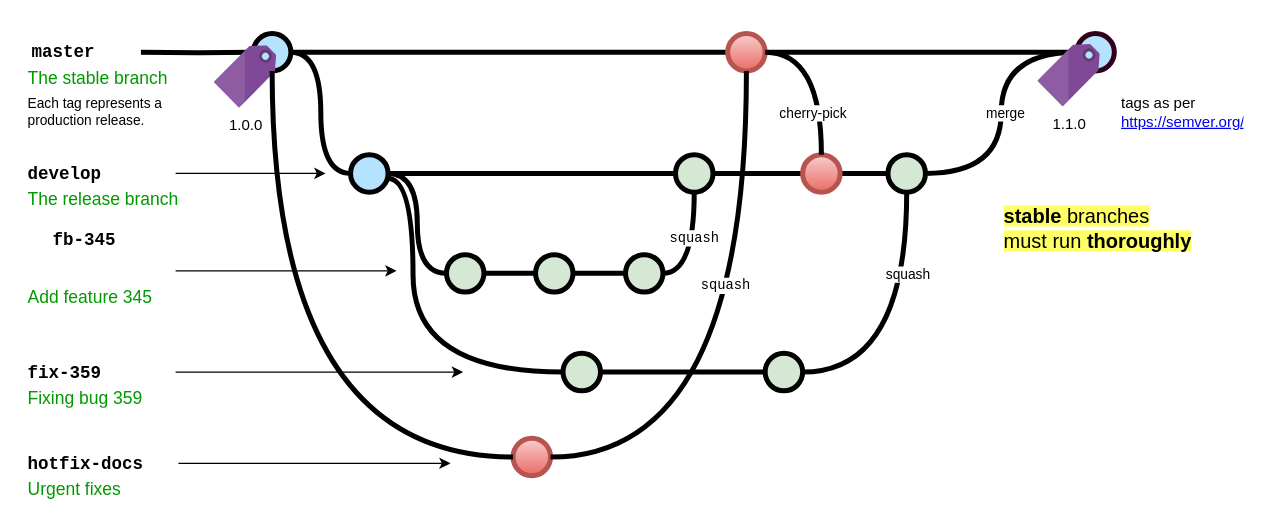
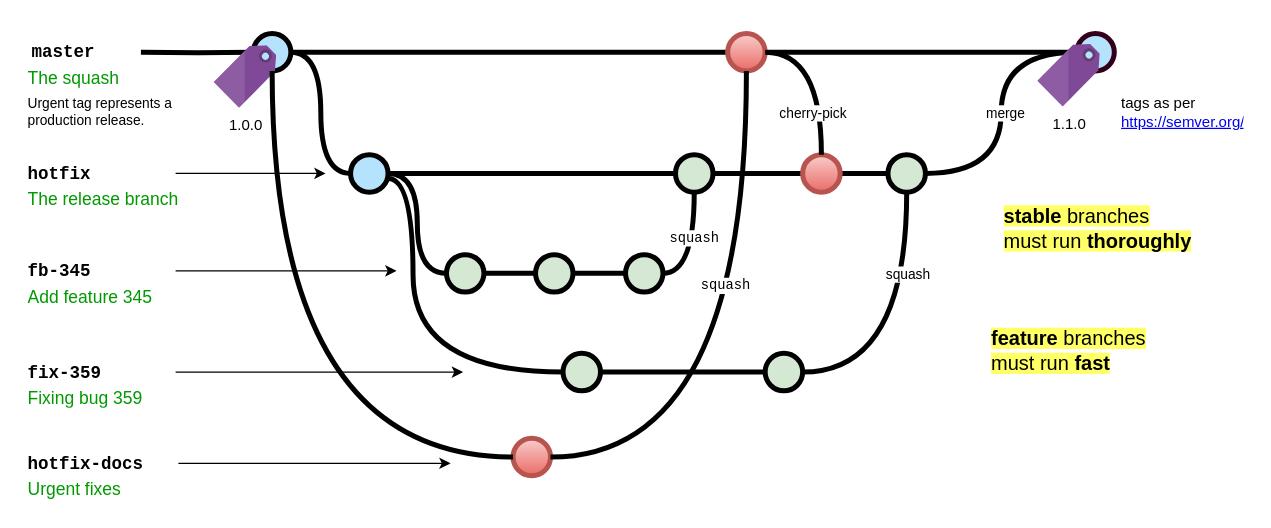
  <mxCell id="0" />
  <mxCell id="1" parent="0" />
  <mxCell id="2" value="" style="edgeStyle=orthogonalEdgeStyle;rounded=0;html=1;jettySize=auto;orthogonalLoop=1;plain-blue;endArrow=none;endFill=0;strokeWidth=4;strokeColor=#000000;entryX=0;entryY=0.5;entryDx=0;entryDy=0;entryPerimeter=0;" parent="1" source="4" target="42" edge="1"><mxGeometry x="292.25" y="211" as="geometry"><mxPoint x="382.25" y="41" as="targetPoint" /></mxGeometry></mxCell>
  <mxCell id="3" style="edgeStyle=orthogonalEdgeStyle;curved=1;rounded=0;html=1;exitX=1;exitY=0.5;exitPerimeter=0;entryX=0;entryY=0.5;entryPerimeter=0;endArrow=none;endFill=0;jettySize=auto;orthogonalLoop=1;strokeWidth=4;fontSize=15;entryDx=0;entryDy=0;" parent="1" source="4" target="52" edge="1"><mxGeometry relative="1" as="geometry" /></mxCell>
  <mxCell id="4" value="" style="verticalLabelPosition=bottom;verticalAlign=top;html=1;strokeWidth=4;shape=mxgraph.flowchart.on-page_reference;plain-blue;gradientColor=none;fillColor=#B5E3Fe;strokeColor=#000000;" parent="1" vertex="1"><mxGeometry x="202.25" y="26" width="30" height="30" as="geometry" /></mxCell>
  <mxCell id="5" value="" style="verticalLabelPosition=bottom;verticalAlign=top;html=1;strokeWidth=4;shape=mxgraph.flowchart.on-page_reference;plain-blue;gradientColor=none;strokeColor=#33001A;fillColor=#B5E3FE;" parent="1" vertex="1"><mxGeometry x="861.13" y="26" width="30" height="30" as="geometry" /></mxCell>
  <mxCell id="6" value="" style="edgeStyle=orthogonalEdgeStyle;rounded=0;html=1;jettySize=auto;orthogonalLoop=1;strokeWidth=4;endArrow=none;endFill=0;" parent="1" target="4" edge="1"><mxGeometry x="192.25" y="211" as="geometry"><mxPoint x="112.25" y="41" as="sourcePoint" /></mxGeometry></mxCell>
  <mxCell id="7" value="master" style="text;html=1;strokeColor=none;fillColor=none;align=center;verticalAlign=middle;whiteSpace=wrap;overflow=hidden;fontSize=14;fontStyle=1;fontFamily=Courier New;" parent="1" vertex="1"><mxGeometry x="20" y="20" width="60.5" height="42" as="geometry" /></mxCell>
  <mxCell id="8" style="edgeStyle=orthogonalEdgeStyle;curved=1;rounded=0;html=1;exitX=1;exitY=0.5;exitPerimeter=0;endArrow=none;endFill=0;jettySize=auto;orthogonalLoop=1;strokeWidth=4;fontSize=15;" parent="1" source="52" target="10" edge="1"><mxGeometry relative="1" as="geometry" /></mxCell>
  <mxCell id="9" style="edgeStyle=orthogonalEdgeStyle;curved=1;rounded=0;html=1;exitX=1;exitY=0.5;exitPerimeter=0;entryX=0;entryY=0.5;entryPerimeter=0;endArrow=none;endFill=0;jettySize=auto;orthogonalLoop=1;strokeWidth=4;fontSize=15;" parent="1" source="10" target="12" edge="1"><mxGeometry relative="1" as="geometry" /></mxCell>
  <mxCell id="10" value="" style="verticalLabelPosition=bottom;verticalAlign=top;html=1;strokeWidth=4;shape=mxgraph.flowchart.on-page_reference;plain-purple;gradientColor=none;strokeColor=#000000;fillColor=#D5E8D4;" parent="1" vertex="1"><mxGeometry x="540" y="123" width="30" height="30" as="geometry" /></mxCell>
  <mxCell id="11" style="edgeStyle=orthogonalEdgeStyle;curved=1;rounded=0;html=1;exitX=1;exitY=0.5;exitPerimeter=0;entryX=0;entryY=0.5;entryPerimeter=0;endArrow=none;endFill=0;jettySize=auto;orthogonalLoop=1;strokeWidth=4;fontSize=15;entryDx=0;entryDy=0;" parent="1" source="12" target="38" edge="1"><mxGeometry relative="1" as="geometry"><mxPoint x="636.75" y="138" as="targetPoint" /></mxGeometry></mxCell>
  <mxCell id="12" value="" style="verticalLabelPosition=bottom;verticalAlign=top;html=1;strokeWidth=4;shape=mxgraph.flowchart.on-page_reference;plain-purple;gradientColor=#EA6B66;strokeColor=#B85450;fillColor=#F8CECC;" parent="1" vertex="1"><mxGeometry x="641.75" y="123" width="30" height="30" as="geometry" /></mxCell>
- <mxCell id="13" value="develop" style="text;html=1;strokeColor=none;fillColor=none;align=left;verticalAlign=middle;whiteSpace=wrap;overflow=hidden;fontSize=14;fontStyle=1;fontFamily=Courier New;" parent="1" vertex="1"><mxGeometry x="20" y="128" width="110" height="20" as="geometry" /></mxCell>
+ <mxCell id="13" value="hotfix" style="text;html=1;strokeColor=none;fillColor=none;align=left;verticalAlign=middle;whiteSpace=wrap;overflow=hidden;fontSize=14;fontStyle=1;fontFamily=Courier New;" parent="1" vertex="1"><mxGeometry x="20" y="128" width="110" height="20" as="geometry" /></mxCell>
  <mxCell id="14" value="" style="edgeStyle=orthogonalEdgeStyle;rounded=0;orthogonalLoop=1;jettySize=auto;html=1;endArrow=none;endFill=0;strokeWidth=4;" parent="1" source="17" target="19" edge="1"><mxGeometry relative="1" as="geometry" /></mxCell>
  <mxCell id="15" style="edgeStyle=orthogonalEdgeStyle;rounded=0;orthogonalLoop=1;jettySize=auto;html=1;entryX=1;entryY=0.5;entryDx=0;entryDy=0;entryPerimeter=0;endArrow=none;endFill=0;strokeWidth=4;curved=1;" parent="1" source="17" target="52" edge="1"><mxGeometry relative="1" as="geometry" /></mxCell>
  <mxCell id="16" style="edgeStyle=orthogonalEdgeStyle;curved=1;rounded=0;orthogonalLoop=1;jettySize=auto;html=1;entryX=0;entryY=0.5;entryDx=0;entryDy=0;entryPerimeter=0;endArrow=none;endFill=0;strokeWidth=4;fontFamily=Courier New;fontColor=#009900;" parent="1" source="52" target="24" edge="1"><mxGeometry relative="1" as="geometry"><mxPoint x="320" y="142" as="sourcePoint" /><Array as="points"><mxPoint x="330" y="142" /><mxPoint x="330" y="297" /></Array></mxGeometry></mxCell>
  <mxCell id="17" value="" style="verticalLabelPosition=bottom;verticalAlign=top;html=1;strokeWidth=4;shape=mxgraph.flowchart.on-page_reference;plain-purple;gradientColor=none;strokeColor=#000000;fillColor=#D5E8D4;" parent="1" vertex="1"><mxGeometry x="356.75" y="203" width="30" height="30" as="geometry" /></mxCell>
  <mxCell id="18" value="" style="edgeStyle=orthogonalEdgeStyle;curved=1;rounded=0;orthogonalLoop=1;jettySize=auto;html=1;endArrow=none;endFill=0;strokeWidth=4;" parent="1" source="19" target="21" edge="1"><mxGeometry relative="1" as="geometry" /></mxCell>
  <mxCell id="19" value="" style="verticalLabelPosition=bottom;verticalAlign=top;html=1;strokeWidth=4;shape=mxgraph.flowchart.on-page_reference;plain-purple;gradientColor=none;strokeColor=#000000;fillColor=#D5E8D4;" parent="1" vertex="1"><mxGeometry x="428" y="203" width="30" height="30" as="geometry" /></mxCell>
  <mxCell id="20" value="&lt;font color=&quot;#000000&quot;&gt;squash&lt;br&gt;&lt;/font&gt;" style="edgeStyle=orthogonalEdgeStyle;curved=1;rounded=0;orthogonalLoop=1;jettySize=auto;html=1;endArrow=none;endFill=0;strokeWidth=4;fontFamily=Courier New;fontColor=#009900;entryX=0.5;entryY=1;entryDx=0;entryDy=0;entryPerimeter=0;" parent="1" source="21" target="10" edge="1"><mxGeometry x="0.178" relative="1" as="geometry"><mxPoint as="offset" /></mxGeometry></mxCell>
  <mxCell id="21" value="" style="verticalLabelPosition=bottom;verticalAlign=top;html=1;strokeWidth=4;shape=mxgraph.flowchart.on-page_reference;plain-purple;gradientColor=none;strokeColor=#000000;fillColor=#D5E8D4;" parent="1" vertex="1"><mxGeometry x="500" y="203" width="30" height="30" as="geometry" /></mxCell>
- <mxCell id="22" value="fb-345" style="text;html=1;strokeColor=none;fillColor=none;align=left;verticalAlign=middle;whiteSpace=wrap;overflow=hidden;fontSize=14;fontStyle=1;fontFamily=Courier New;" parent="1" vertex="1"><mxGeometry x="40" y="181" width="91" height="20" as="geometry" /></mxCell>
+ <mxCell id="22" value="fb-345" style="text;html=1;strokeColor=none;fillColor=none;align=left;verticalAlign=middle;whiteSpace=wrap;overflow=hidden;fontSize=14;fontStyle=1;fontFamily=Courier New;" parent="1" vertex="1"><mxGeometry x="20" y="206" width="91" height="20" as="geometry" /></mxCell>
  <mxCell id="23" value="" style="edgeStyle=orthogonalEdgeStyle;rounded=0;orthogonalLoop=1;jettySize=auto;html=1;endArrow=none;endFill=0;strokeWidth=4;" parent="1" source="24" target="27" edge="1"><mxGeometry relative="1" as="geometry" /></mxCell>
  <mxCell id="24" value="" style="verticalLabelPosition=bottom;verticalAlign=top;html=1;strokeWidth=4;shape=mxgraph.flowchart.on-page_reference;plain-purple;gradientColor=none;strokeColor=#000000;fillColor=#D5E8D4;" parent="1" vertex="1"><mxGeometry x="450" y="282" width="30" height="30" as="geometry" /></mxCell>
  <mxCell id="25" style="edgeStyle=orthogonalEdgeStyle;curved=1;rounded=0;orthogonalLoop=1;jettySize=auto;html=1;exitX=1;exitY=0.5;exitDx=0;exitDy=0;exitPerimeter=0;entryX=0.5;entryY=1;entryDx=0;entryDy=0;entryPerimeter=0;endArrow=none;endFill=0;strokeWidth=4;fontFamily=Courier New;fontColor=#009900;" parent="1" source="27" target="38" edge="1"><mxGeometry relative="1" as="geometry"><mxPoint x="636.75" y="218" as="targetPoint" /></mxGeometry></mxCell>
  <mxCell id="26" value="squash" style="edgeLabel;html=1;align=center;verticalAlign=middle;resizable=0;points=[];" parent="25" vertex="1" connectable="0"><mxGeometry x="0.437" y="12" relative="1" as="geometry"><mxPoint x="12" y="0.75" as="offset" /></mxGeometry></mxCell>
  <mxCell id="27" value="" style="verticalLabelPosition=bottom;verticalAlign=top;html=1;strokeWidth=4;shape=mxgraph.flowchart.on-page_reference;plain-purple;gradientColor=none;strokeColor=#000000;fillColor=#D5E8D4;" parent="1" vertex="1"><mxGeometry x="611.75" y="282" width="30" height="30" as="geometry" /></mxCell>
  <mxCell id="28" value="fix-359" style="text;html=1;strokeColor=none;fillColor=none;align=left;verticalAlign=middle;whiteSpace=wrap;overflow=hidden;fontSize=14;fontStyle=1;fontFamily=Courier New;" parent="1" vertex="1"><mxGeometry x="20" y="287" width="115.5" height="20" as="geometry" /></mxCell>
  <mxCell id="29" value="Add feature 345" style="text;html=1;strokeColor=none;fillColor=none;align=left;verticalAlign=middle;whiteSpace=wrap;overflow=hidden;fontSize=14;fontStyle=0;fontColor=#009900;" parent="1" vertex="1"><mxGeometry x="20" y="226" width="130" height="20" as="geometry" /></mxCell>
  <mxCell id="30" value="Fixing bug 359" style="text;html=1;strokeColor=none;fillColor=none;align=left;verticalAlign=middle;whiteSpace=wrap;overflow=hidden;fontSize=14;fontStyle=0;fontColor=#009900;" parent="1" vertex="1"><mxGeometry x="20" y="307" width="130" height="20" as="geometry" /></mxCell>
  <mxCell id="31" value="The release branch" style="text;html=1;strokeColor=none;fillColor=none;align=left;verticalAlign=middle;whiteSpace=wrap;overflow=hidden;fontSize=14;fontStyle=0;fontColor=#009900;" parent="1" vertex="1"><mxGeometry x="20" y="148" width="130" height="20" as="geometry" /></mxCell>
- <mxCell id="32" value="The stable branch" style="text;html=1;strokeColor=none;fillColor=none;align=left;verticalAlign=middle;whiteSpace=wrap;overflow=hidden;fontSize=14;fontStyle=0;fontColor=#009900;" parent="1" vertex="1"><mxGeometry x="20" y="51" width="120" height="20" as="geometry" /></mxCell>
+ <mxCell id="32" value="The squash branch" style="text;html=1;strokeColor=none;fillColor=none;align=left;verticalAlign=middle;whiteSpace=wrap;overflow=hidden;fontSize=14;fontStyle=0;fontColor=#009900;" parent="1" vertex="1"><mxGeometry x="20" y="51" width="120" height="20" as="geometry" /></mxCell>
  <mxCell id="33" value="" style="endArrow=classic;html=1;strokeWidth=1;fontFamily=Courier New;fontColor=#009900;" parent="1" edge="1"><mxGeometry width="50" height="50" relative="1" as="geometry"><mxPoint x="140" y="297" as="sourcePoint" /><mxPoint x="370" y="297" as="targetPoint" /></mxGeometry></mxCell>
  <mxCell id="34" value="" style="endArrow=classic;html=1;strokeWidth=1;fontFamily=Courier New;fontColor=#009900;" parent="1" edge="1"><mxGeometry width="50" height="50" relative="1" as="geometry"><mxPoint x="140" y="216" as="sourcePoint" /><mxPoint x="316.75" y="216" as="targetPoint" /></mxGeometry></mxCell>
  <mxCell id="35" value="" style="endArrow=classic;html=1;strokeWidth=1;fontFamily=Courier New;fontColor=#009900;" parent="1" edge="1"><mxGeometry width="50" height="50" relative="1" as="geometry"><mxPoint x="140" y="138" as="sourcePoint" /><mxPoint x="260" y="138" as="targetPoint" /></mxGeometry></mxCell>
  <mxCell id="36" style="edgeStyle=orthogonalEdgeStyle;curved=1;rounded=0;orthogonalLoop=1;jettySize=auto;html=1;entryX=0;entryY=0.5;entryDx=0;entryDy=0;entryPerimeter=0;endArrow=none;endFill=0;strokeWidth=4;fontFamily=Courier New;fontColor=#009900;" parent="1" source="38" target="5" edge="1"><mxGeometry relative="1" as="geometry" /></mxCell>
  <mxCell id="37" value="merge" style="edgeLabel;html=1;align=center;verticalAlign=middle;resizable=0;points=[];" parent="36" vertex="1" connectable="0"><mxGeometry x="0.136" y="1" relative="1" as="geometry"><mxPoint x="3.78" y="14.4" as="offset" /></mxGeometry></mxCell>
  <mxCell id="38" value="" style="verticalLabelPosition=bottom;verticalAlign=top;html=1;strokeWidth=4;shape=mxgraph.flowchart.on-page_reference;plain-purple;gradientColor=none;strokeColor=#000000;fillColor=#D5E8D4;" parent="1" vertex="1"><mxGeometry x="710" y="123" width="30" height="30" as="geometry" /></mxCell>
- <mxCell id="39" value="&lt;span style=&quot;text-align: center; font-size: 11px;&quot;&gt;Each tag represents a production release.&lt;/span&gt;" style="text;html=1;strokeColor=none;fillColor=none;align=left;verticalAlign=middle;whiteSpace=wrap;overflow=hidden;fontSize=11;fontStyle=0;fontColor=#000000;" parent="1" vertex="1"><mxGeometry x="20" y="70" width="120" height="38" as="geometry" /></mxCell>
+ <mxCell id="39" value="&lt;span style=&quot;text-align: center; font-size: 11px;&quot;&gt;Urgent tag represents a production release.&lt;/span&gt;" style="text;html=1;strokeColor=none;fillColor=none;align=left;verticalAlign=middle;whiteSpace=wrap;overflow=hidden;fontSize=11;fontStyle=0;fontColor=#000000;" parent="1" vertex="1"><mxGeometry x="20" y="70" width="120" height="38" as="geometry" /></mxCell>
  <mxCell id="40" value="&lt;span style=&quot;text-align: center&quot;&gt;tags as per &lt;br&gt;&lt;a href=&quot;https://semver.org/&quot;&gt;https://semver.org/&lt;/a&gt;&lt;br&gt;&lt;/span&gt;" style="text;html=1;strokeColor=none;fillColor=none;align=left;verticalAlign=middle;whiteSpace=wrap;overflow=hidden;fontSize=12;fontStyle=0;fontColor=#000000;" parent="1" vertex="1"><mxGeometry x="895" y="70" width="100" height="37" as="geometry" /></mxCell>
  <mxCell id="41" value="" style="edgeStyle=orthogonalEdgeStyle;rounded=0;orthogonalLoop=1;jettySize=auto;html=1;fontSize=15;endArrow=none;endFill=0;strokeWidth=4;entryX=0;entryY=0.5;entryDx=0;entryDy=0;entryPerimeter=0;" parent="1" source="42" target="5" edge="1"><mxGeometry relative="1" as="geometry"><mxPoint x="562.25" y="41" as="targetPoint" /></mxGeometry></mxCell>
  <mxCell id="42" value="" style="verticalLabelPosition=bottom;verticalAlign=top;html=1;strokeWidth=4;shape=mxgraph.flowchart.on-page_reference;plain-blue;gradientColor=#EA6B66;strokeColor=#B85450;fillColor=#F8CECC;" parent="1" vertex="1"><mxGeometry x="581.75" y="26" width="30" height="30" as="geometry" /></mxCell>
  <mxCell id="43" value="1.0.0" style="aspect=fixed;html=1;points=[];align=center;image;fontSize=12;image=img/lib/mscae/Tag.svg;sketch=0;strokeWidth=2;" parent="1" vertex="1"><mxGeometry x="171" y="36" width="50" height="50" as="geometry" /></mxCell>
  <mxCell id="44" value="1.1.0" style="aspect=fixed;html=1;points=[];align=center;image;fontSize=12;image=img/lib/mscae/Tag.svg;sketch=0;strokeWidth=2;" parent="1" vertex="1"><mxGeometry x="830" y="35" width="50" height="50" as="geometry" /></mxCell>
  <mxCell id="45" style="edgeStyle=orthogonalEdgeStyle;curved=1;rounded=0;html=1;exitX=1;exitY=0.5;exitPerimeter=0;endArrow=none;endFill=0;jettySize=auto;orthogonalLoop=1;strokeWidth=4;fontSize=15;exitDx=0;exitDy=0;entryX=0.5;entryY=0;entryDx=0;entryDy=0;entryPerimeter=0;" parent="1" source="42" target="12" edge="1"><mxGeometry relative="1" as="geometry"><mxPoint x="484.75" y="-56" as="sourcePoint" /><mxPoint x="500" y="80" as="targetPoint" /></mxGeometry></mxCell>
  <mxCell id="46" value="cherry-pick" style="edgeLabel;html=1;align=center;verticalAlign=middle;resizable=0;points=[];" parent="45" vertex="1" connectable="0"><mxGeometry x="0.229" y="-12" relative="1" as="geometry"><mxPoint x="5.22" y="15.06" as="offset" /></mxGeometry></mxCell>
  <mxCell id="47" value="hotfix-docs" style="text;html=1;strokeColor=none;fillColor=none;align=left;verticalAlign=middle;whiteSpace=wrap;overflow=hidden;fontSize=14;fontStyle=1;fontFamily=Courier New;" parent="1" vertex="1"><mxGeometry x="20" y="360" width="115.5" height="20" as="geometry" /></mxCell>
  <mxCell id="48" value="Urgent fixes" style="text;html=1;strokeColor=none;fillColor=none;align=left;verticalAlign=middle;whiteSpace=wrap;overflow=hidden;fontSize=14;fontStyle=0;fontColor=#009900;" parent="1" vertex="1"><mxGeometry x="20" y="380" width="130" height="20" as="geometry" /></mxCell>
  <mxCell id="49" value="" style="endArrow=classic;html=1;strokeWidth=1;fontFamily=Courier New;fontColor=#009900;" parent="1" edge="1"><mxGeometry width="50" height="50" relative="1" as="geometry"><mxPoint x="142.25" y="370" as="sourcePoint" /><mxPoint x="360" y="370" as="targetPoint" /></mxGeometry></mxCell>
  <mxCell id="50" value="" style="verticalLabelPosition=bottom;verticalAlign=top;html=1;strokeWidth=4;shape=mxgraph.flowchart.on-page_reference;plain-blue;gradientColor=#EA6B66;strokeColor=#B85450;fillColor=#F8CECC;" parent="1" vertex="1"><mxGeometry x="410" y="350" width="30" height="30" as="geometry" /></mxCell>
  <mxCell id="51" value="&lt;font color=&quot;#000000&quot;&gt;squash&lt;br&gt;&lt;/font&gt;" style="edgeStyle=orthogonalEdgeStyle;curved=1;rounded=0;orthogonalLoop=1;jettySize=auto;html=1;endArrow=none;endFill=0;strokeWidth=4;fontFamily=Courier New;fontColor=#009900;entryX=0.5;entryY=1;entryDx=0;entryDy=0;entryPerimeter=0;exitX=1;exitY=0.5;exitDx=0;exitDy=0;exitPerimeter=0;" parent="1" source="50" target="42" edge="1"><mxGeometry x="0.263" y="17" relative="1" as="geometry"><mxPoint x="465" y="377" as="sourcePoint" /><mxPoint x="490" y="312" as="targetPoint" /><mxPoint as="offset" /></mxGeometry></mxCell>
  <mxCell id="52" value="" style="verticalLabelPosition=bottom;verticalAlign=top;html=1;strokeWidth=4;shape=mxgraph.flowchart.on-page_reference;plain-purple;gradientColor=none;strokeColor=#000000;fillColor=#B5E3Fe;" parent="1" vertex="1"><mxGeometry x="280" y="123" width="30" height="30" as="geometry" /></mxCell>
  <mxCell id="53" style="edgeStyle=orthogonalEdgeStyle;curved=1;rounded=0;html=1;entryX=0;entryY=0.5;entryPerimeter=0;endArrow=none;endFill=0;jettySize=auto;orthogonalLoop=1;strokeWidth=4;fontSize=15;entryDx=0;entryDy=0;exitX=0.5;exitY=1;exitDx=0;exitDy=0;exitPerimeter=0;" parent="1" source="4" target="50" edge="1"><mxGeometry relative="1" as="geometry"><mxPoint x="210" y="110" as="sourcePoint" /><mxPoint x="260" y="266.5" as="targetPoint" /><Array as="points"><mxPoint x="217" y="365" /></Array></mxGeometry></mxCell>
+ <mxCell id="54" value="&lt;span style=&quot;text-align: center ; font-size: 16px&quot;&gt;&lt;span style=&quot;background-color: rgb(255 , 255 , 102)&quot;&gt;&lt;b style=&quot;font-size: 16px&quot;&gt;feature&lt;/b&gt; branches&lt;br style=&quot;font-size: 16px&quot;&gt;must run&amp;nbsp;&lt;b style=&quot;font-size: 16px&quot;&gt;fast&lt;/b&gt;&lt;/span&gt;&lt;br style=&quot;font-size: 16px&quot;&gt;&lt;/span&gt;" style="text;html=1;strokeColor=none;fillColor=none;align=left;verticalAlign=middle;whiteSpace=wrap;overflow=hidden;fontSize=16;fontStyle=0;fontColor=#000000;" parent="1" vertex="1"><mxGeometry x="791.13" y="247" width="138.87" height="65" as="geometry" /></mxCell>
  <mxCell id="55" value="&lt;span style=&quot;text-align: center ; font-size: 16px&quot;&gt;&lt;span style=&quot;background-color: rgb(255 , 255 , 102)&quot;&gt;&lt;b&gt;stable&lt;/b&gt; branches&lt;br&gt;must run&amp;nbsp;&lt;b&gt;thoroughly&lt;/b&gt;&lt;/span&gt;&lt;br&gt;&lt;/span&gt;" style="text;html=1;strokeColor=none;fillColor=none;align=left;verticalAlign=middle;whiteSpace=wrap;overflow=hidden;fontSize=12;fontStyle=0;fontColor=#000000;" parent="1" vertex="1"><mxGeometry x="801.13" y="153" width="158.87" height="57" as="geometry" /></mxCell>
